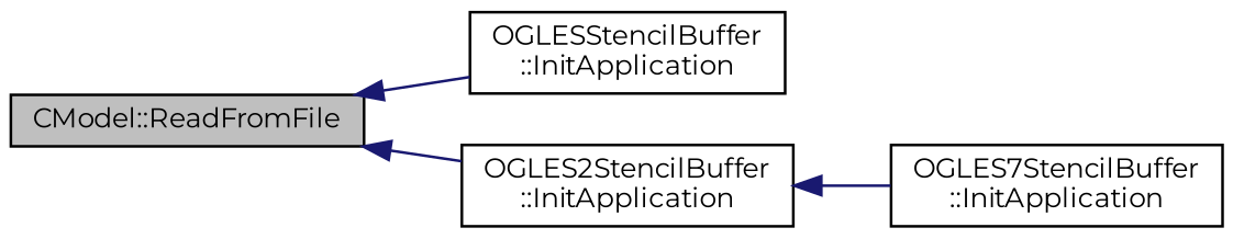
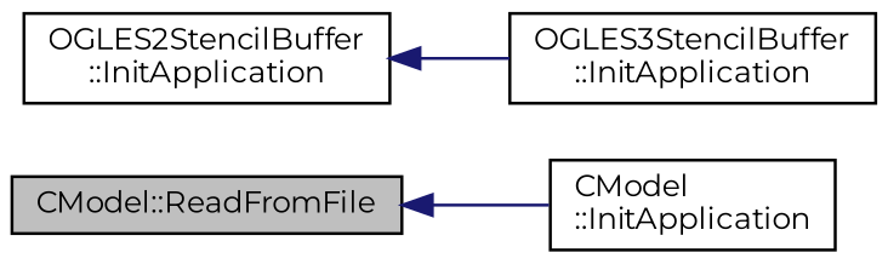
  digraph {
    fontname=Montserrat
    rankdir=LR
    node [color=black fillcolor=white fontname=Montserrat fontsize=10 shape=record style=filled]
    edge [color=midnightblue dir=back fontname=Montserrat fontsize=10 labelfontname=Helvetica labelfontsize=10 style=solid]
    n1 [fillcolor=grey75 fontcolor=black height=0.2 label="CModel::ReadFromFile" width=0.4]
-   n2 [height=0.2 label="OGLESStencilBuffer\l::InitApplication" width=0.4]
+   n2 [height=0.2 label="CModel\l::InitApplication" width=0.4]
    n3 [height=0.2 label="OGLES2StencilBuffer\l::InitApplication" width=0.4]
-   n4 [height=0.2 label="OGLES7StencilBuffer\l::InitApplication" width=0.4]
+   n4 [height=0.2 label="OGLES3StencilBuffer\l::InitApplication" width=0.4]
    n1 -> n2
-   n1 -> n3
    n3 -> n4
  }
